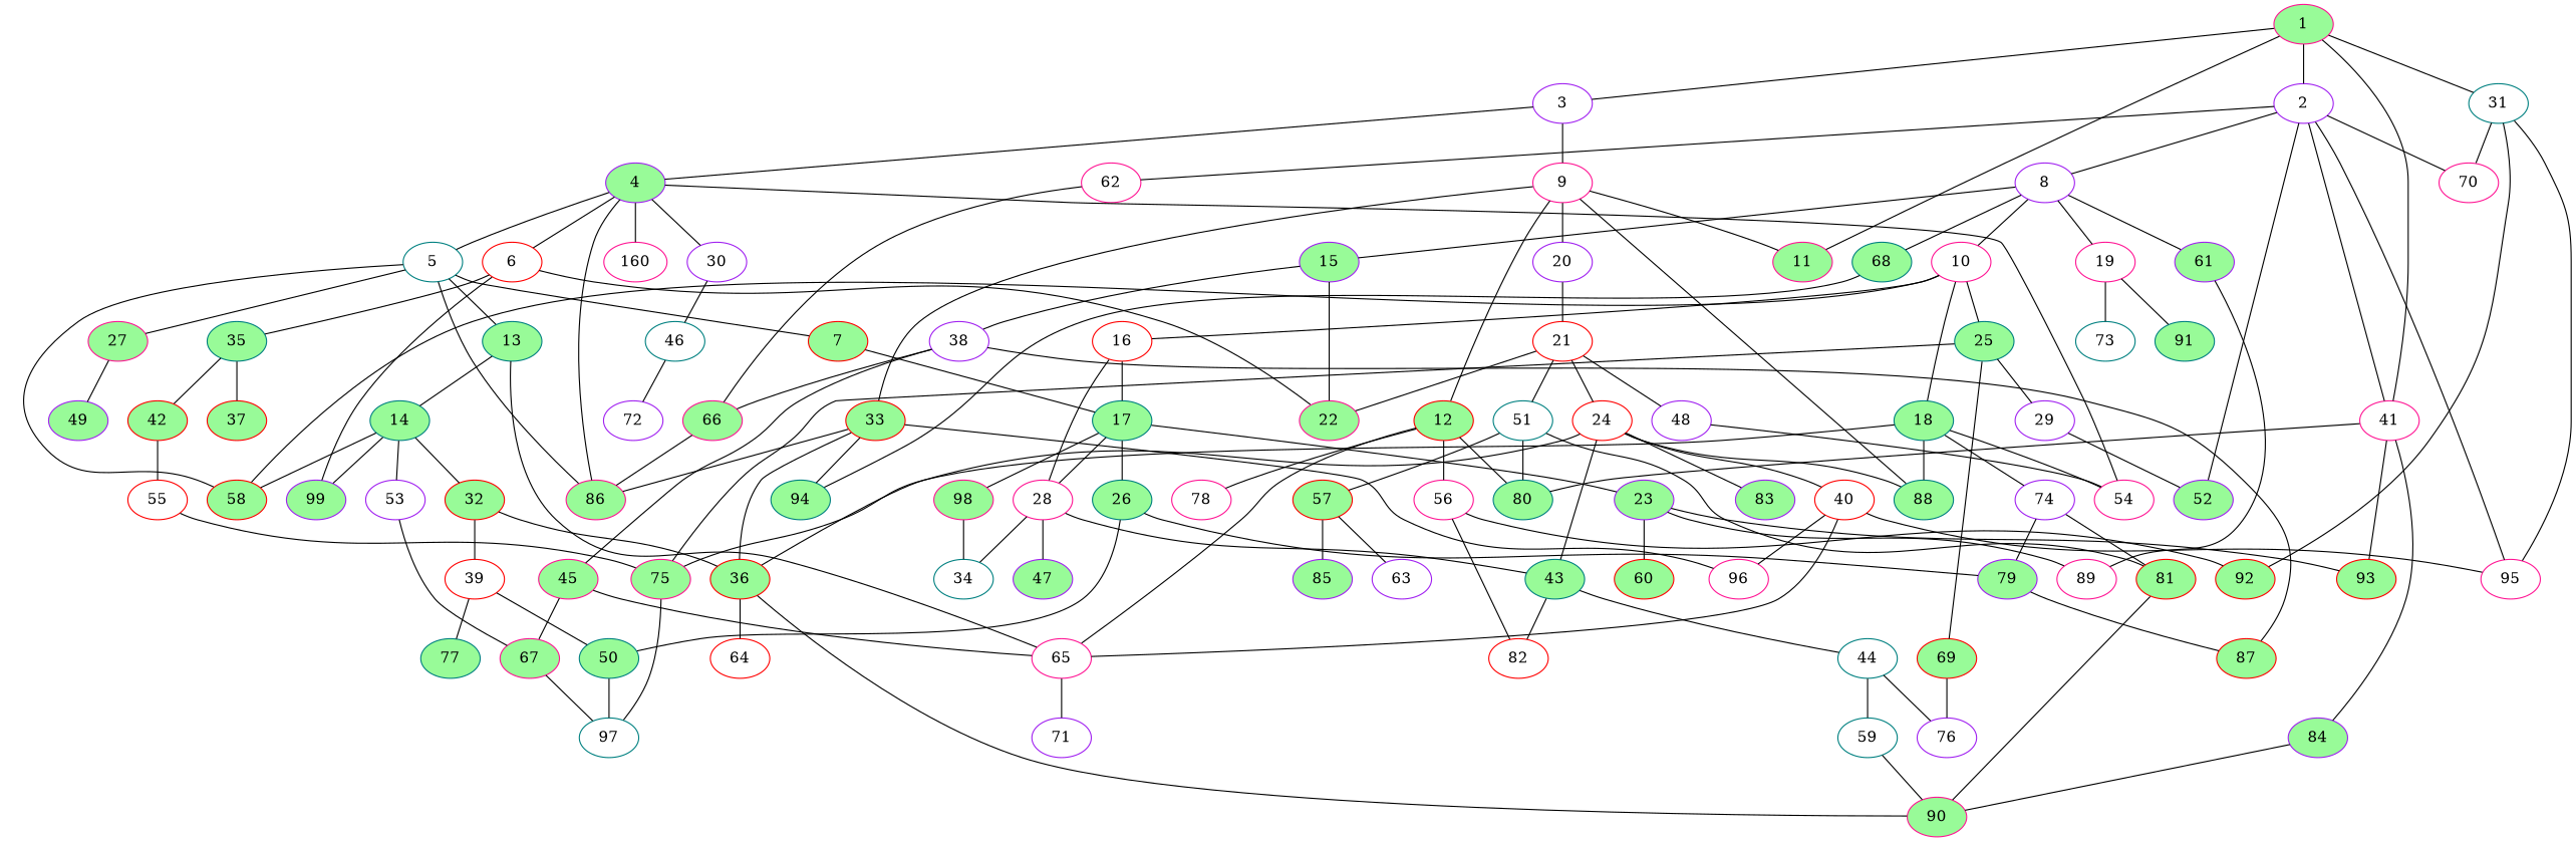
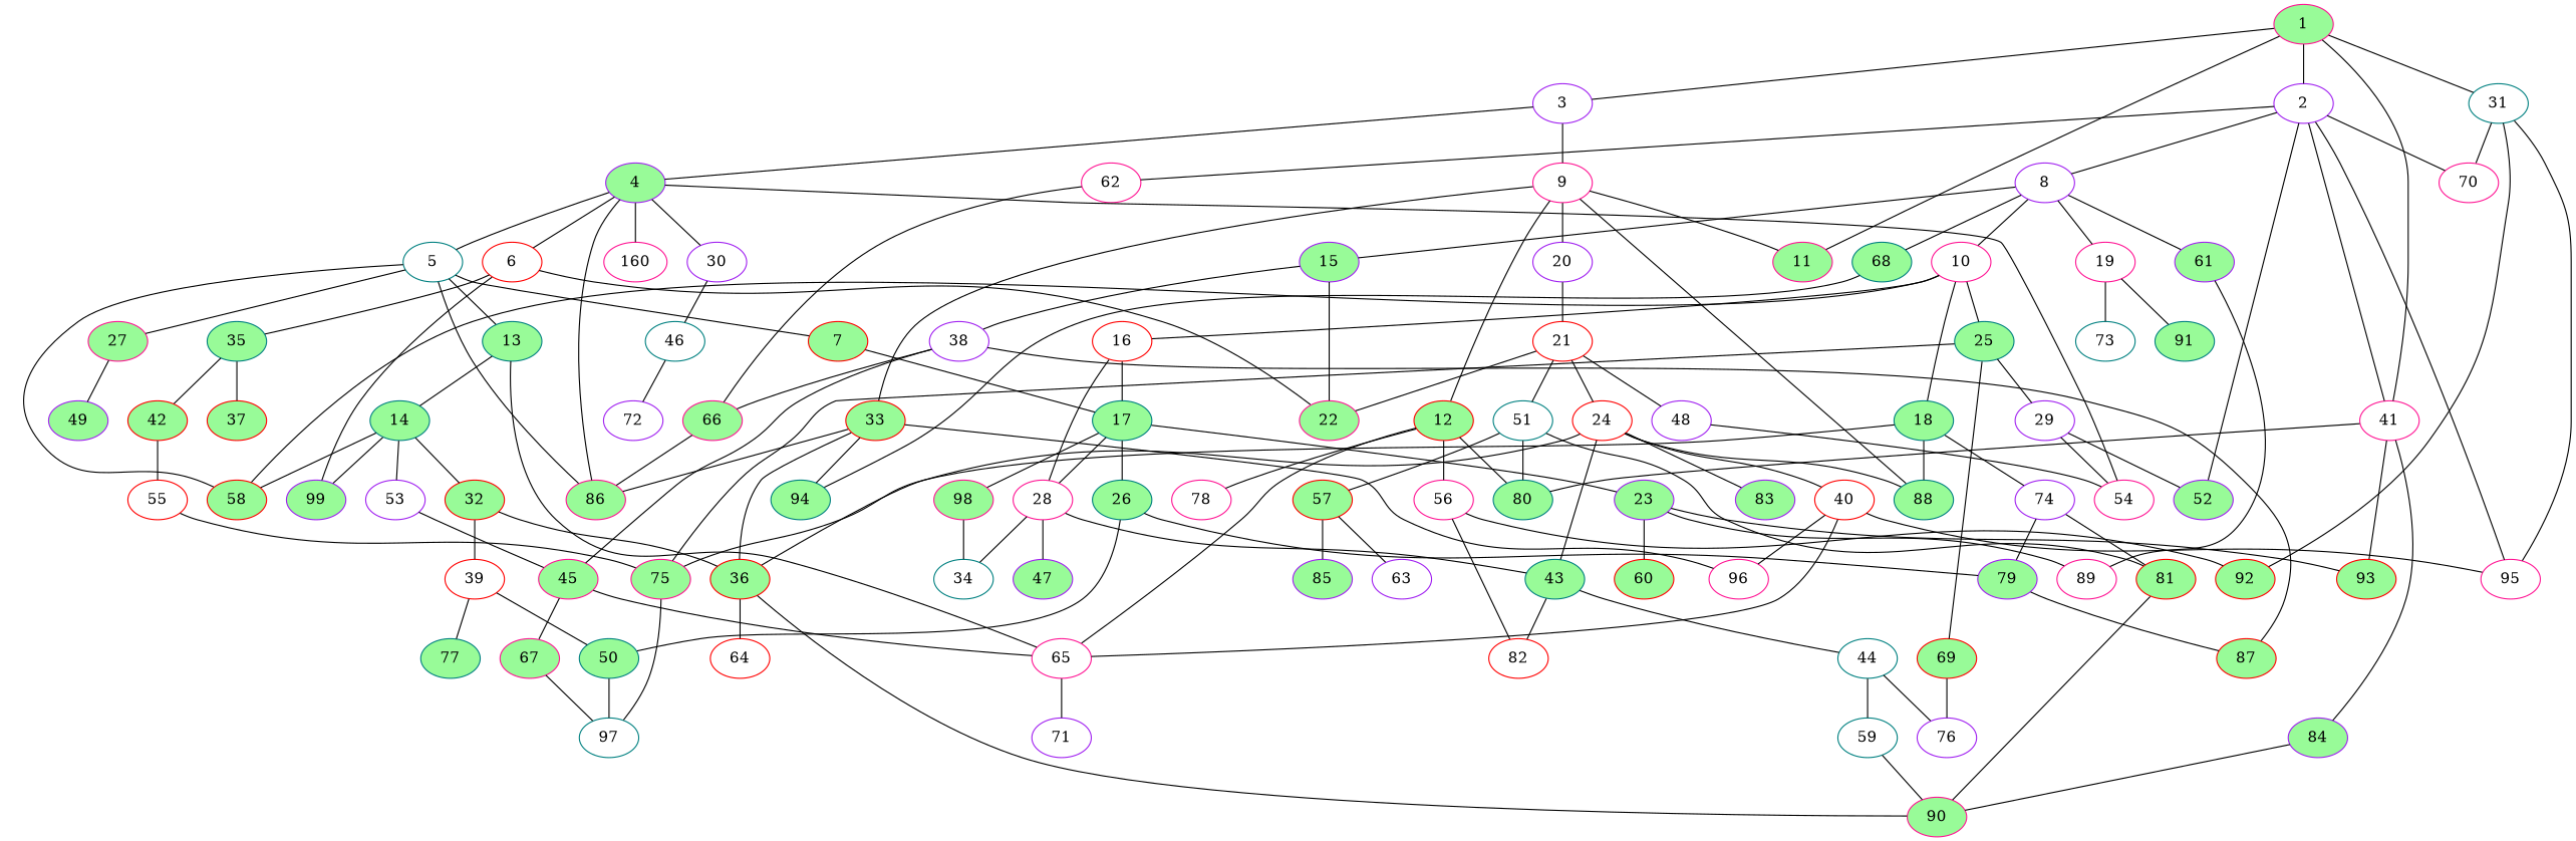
  graph {
    node [color=purple fillcolor=palegreen style=filled]
    2 [fillcolor=white]
    1 [color=deeppink]
    3 [fillcolor=white]
    11 [color=deeppink]
    31 [color=teal fillcolor=white]
    41 [color=deeppink fillcolor=white]
    8 [fillcolor=white]
    52
    62 [color=deeppink fillcolor=white]
    70 [color=deeppink fillcolor=white]
    95 [color=deeppink fillcolor=white]
    4
    9 [color=deeppink fillcolor=white]
    92 [color=red]
    80 [color=teal]
    93 [color=red]
    84
    10 [color=deeppink fillcolor=white]
    15
    19 [color=deeppink fillcolor=white]
    61
    68 [color=teal]
    66 [color=deeppink]
    5 [color=teal fillcolor=white]
    6 [color=red fillcolor=white]
    30 [fillcolor=white]
    54 [color=deeppink fillcolor=white]
    86 [color=deeppink]
    n29 [color=deeppink fillcolor=white label=160]
    12 [color=red]
    20 [fillcolor=white]
    33 [color=red]
    88 [color=teal]
    7 [color=red]
    13 [color=teal]
    27 [color=deeppink]
    58 [color=red]
    22 [color=deeppink]
    35 [color=teal]
    99
    46 [color=teal fillcolor=white]
    17 [color=teal]
    65 [color=deeppink fillcolor=white]
    14 [color=teal]
    49
    37 [color=red]
    42 [color=red]
    28 [color=deeppink fillcolor=white]
    23
    26 [color=teal]
    98 [color=deeppink]
    16 [color=red fillcolor=white]
    18 [color=teal]
    25 [color=teal]
    38 [fillcolor=white]
    73 [color=teal fillcolor=white]
    91 [color=teal]
    89 [color=deeppink fillcolor=white]
    94 [color=teal]
    56 [color=deeppink fillcolor=white]
    78 [color=deeppink fillcolor=white]
    21 [color=red fillcolor=white]
    36 [color=red]
    96 [color=deeppink fillcolor=white]
    74 [fillcolor=white]
    75 [color=deeppink]
    29 [fillcolor=white]
    69 [color=red]
    82 [color=red fillcolor=white]
    71 [fillcolor=white]
    32 [color=red]
    53 [fillcolor=white]
    39 [color=red fillcolor=white]
    67 [color=deeppink]
    45 [color=deeppink]
    87 [color=red]
    43 [color=teal]
    34 [color=teal fillcolor=white]
    47
    60 [color=red]
    50 [color=teal]
    79
    81 [color=red]
    97 [color=teal fillcolor=white]
    24 [color=red fillcolor=white]
    48 [fillcolor=white]
    51 [color=teal fillcolor=white]
    40 [color=red fillcolor=white]
    83
    57 [color=red]
    64 [color=red fillcolor=white]
    90 [color=deeppink]
    44 [color=teal fillcolor=white]
    76 [fillcolor=white]
    72 [fillcolor=white]
    77 [color=teal]
    55 [color=red fillcolor=white]
    59 [color=teal fillcolor=white]
    63 [fillcolor=white]
    85
    2 -- 41
    2 -- 8
    2 -- 52
    2 -- 62
    2 -- 70
    2 -- 95
    1 -- 2
    1 -- 3
    1 -- 11
    1 -- 31
    1 -- 41
    3 -- 4
    3 -- 9
    31 -- 70
    31 -- 95
    31 -- 92
    41 -- 80
    41 -- 93
    41 -- 84
    8 -- 10
    8 -- 15
    8 -- 19
    8 -- 61
    8 -- 68
    62 -- 66
    4 -- 5
    4 -- 6
    4 -- 30
    4 -- 54
    4 -- 86
    4 -- n29
    9 -- 11
    9 -- 12
    9 -- 20
    9 -- 33
    9 -- 88
    84 -- 90
    10 -- 58
    10 -- 16
    10 -- 18
    10 -- 25
    15 -- 22
    15 -- 38
    19 -- 73
    19 -- 91
    61 -- 89
    68 -- 94
    66 -- 86
    5 -- 86
    5 -- 7
    5 -- 13
    5 -- 27
    5 -- 58
    6 -- 22
    6 -- 35
    6 -- 99
    30 -- 46
    12 -- 80
    12 -- 65
    12 -- 56
    12 -- 78
    20 -- 21
    33 -- 86
    33 -- 94
    33 -- 36
    33 -- 96
    7 -- 17
    13 -- 65
    13 -- 14
    27 -- 49
    35 -- 37
    35 -- 42
    46 -- 72
    17 -- 28
    17 -- 23
    17 -- 26
    17 -- 98
    65 -- 71
    14 -- 58
    14 -- 99
    14 -- 32
    14 -- 53
    42 -- 55
    28 -- 43
    28 -- 34
    28 -- 47
    23 -- 93
    23 -- 89
    23 -- 60
    26 -- 50
    26 -- 79
    98 -- 34
    16 -- 17
    16 -- 28
    18 -- 88
    18 -- 74
    18 -- 75
    25 -- 75
    25 -- 29
    25 -- 69
    38 -- 66
    38 -- 45
    38 -- 87
    56 -- 92
    56 -- 82
    21 -- 22
    21 -- 24
    21 -- 48
    21 -- 51
    36 -- 64
    36 -- 90
    74 -- 79
    74 -- 81
    75 -- 97
    29 -- 52
-   18 -- 54
+   29 -- 54
    69 -- 76
    32 -- 36
    32 -- 39
-   53 -- 67
+   53 -- 45
    39 -- 50
    39 -- 77
    67 -- 97
    45 -- 65
    45 -- 67
    43 -- 82
    43 -- 44
    50 -- 97
    79 -- 87
    81 -- 90
    24 -- 88
    24 -- 36
    24 -- 43
    24 -- 40
    24 -- 83
    48 -- 54
    51 -- 80
    51 -- 81
    51 -- 57
    40 -- 95
    40 -- 65
    40 -- 96
    57 -- 63
    57 -- 85
    44 -- 76
    44 -- 59
    55 -- 75
    59 -- 90
  }
